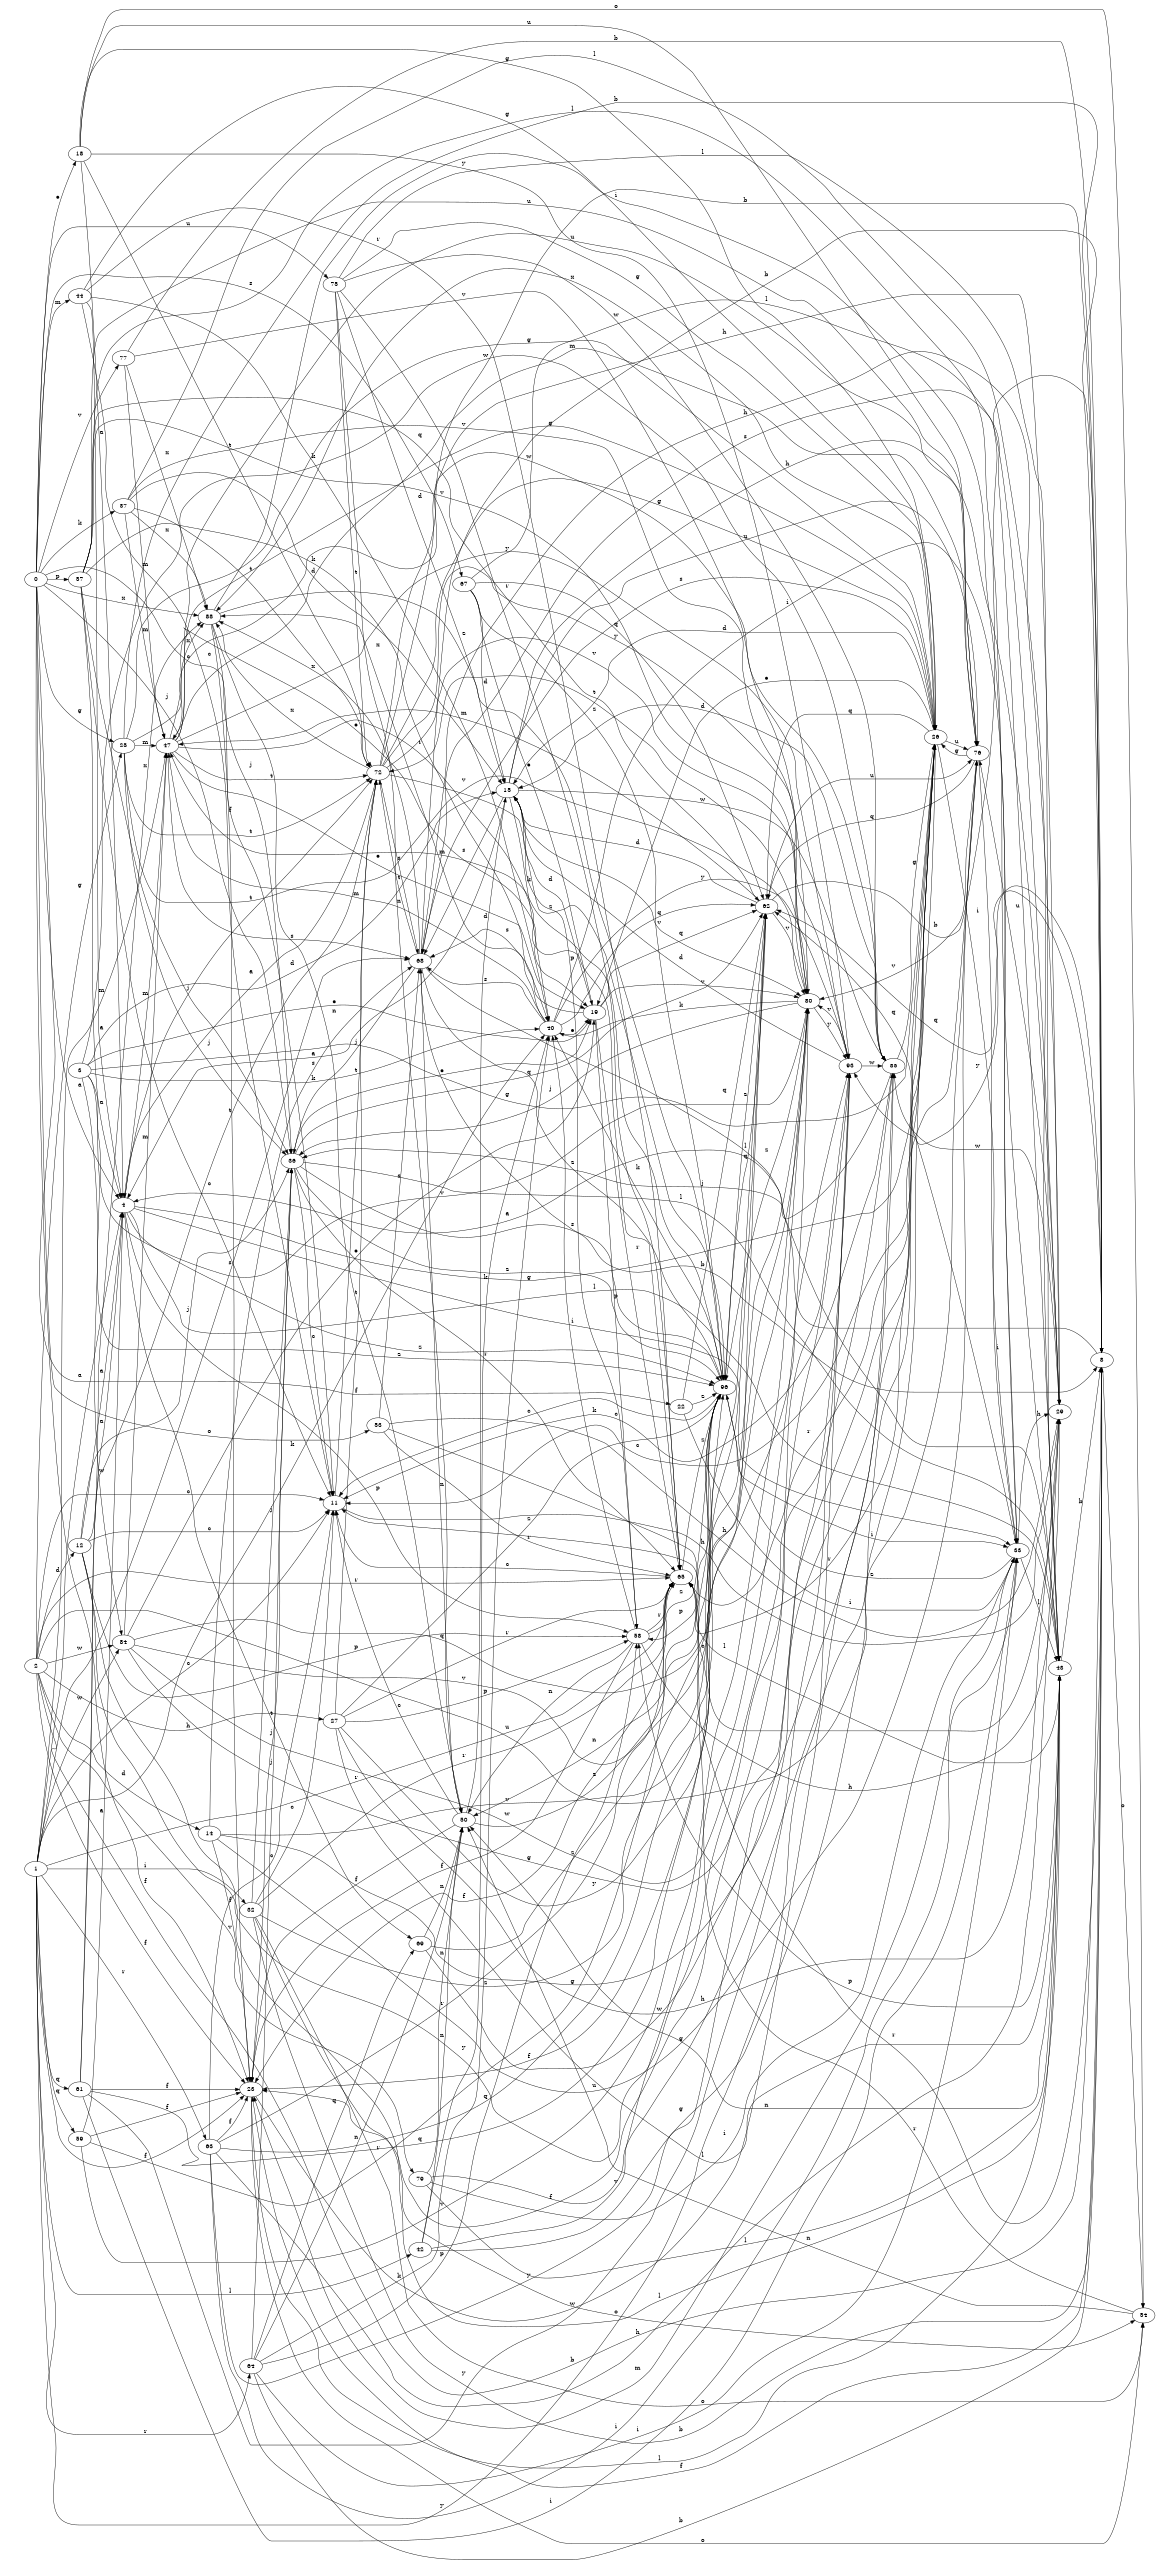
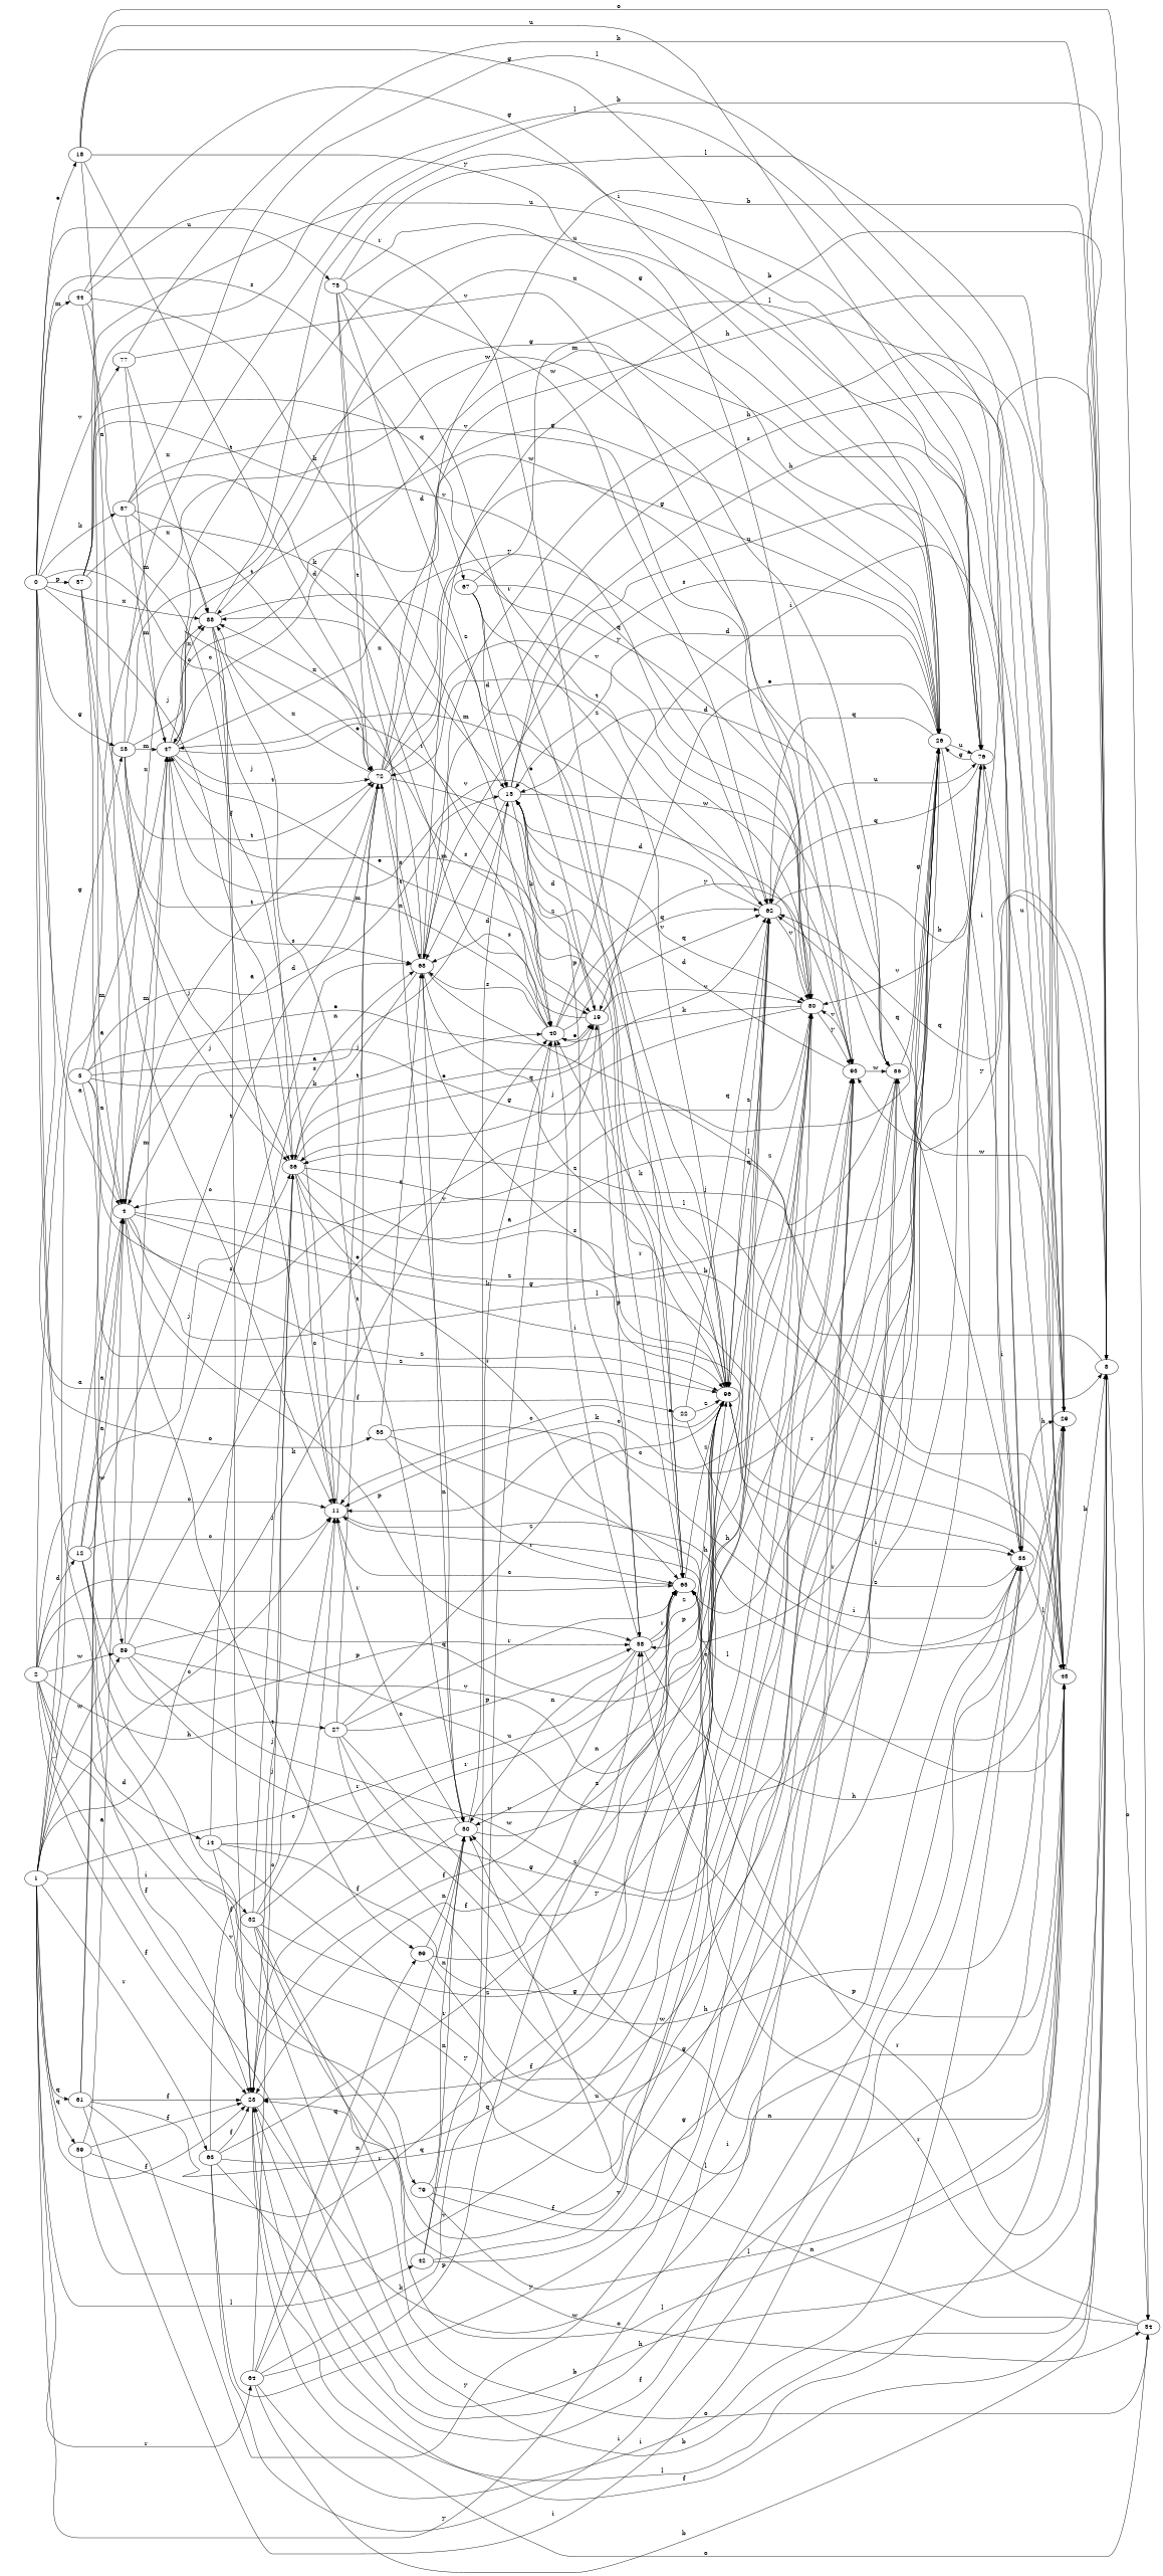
  strict digraph {
    rankdir=LR
    0
    4
    11
    18
    22
    23
    25
    36
    37
    44
    53
    57
    67
    75
    77
    88
    47
    26
    96
    33
    43
    58
    69
    72
    29
    93
    76
    54
    62
    85
    8
    19
    80
    65
    15
    40
    68
    50
    1
    32
    42
    59
    61
    63
    64
-   84
+   84 [label=89]
    2
    12
    14
    27
    79
    3
    0 -> 4 [label=a]
    0 -> 11 [label=c]
    0 -> 18 [label=e]
    0 -> 22 [label=f]
    0 -> 23 [label=f]
    0 -> 25 [label=g]
    0 -> 36 [label=j]
    0 -> 37 [label=k]
    0 -> 44 [label=m]
    0 -> 53 [label=o]
    0 -> 57 [label=p]
    0 -> 67 [label=s]
    0 -> 75 [label=u]
    0 -> 77 [label=v]
    0 -> 88 [label=x]
    4 -> 47 [label=m]
    4 -> 26 [label=g]
    4 -> 96 [label=z]
    4 -> 33 [label=i]
    4 -> 43 [label=l]
    4 -> 58 [label=p]
    4 -> 69 [label=t]
    4 -> 72 [label=t]
    11 -> 72 [label=t]
    11 -> 29 [label=h]
    18 -> 4 [label=a]
    18 -> 26 [label=g]
    18 -> 72 [label=t]
    18 -> 93 [label=y]
    18 -> 76 [label=u]
    18 -> 54 [label=o]
    22 -> 96 [label=z]
    22 -> 33 [label=i]
    22 -> 62 [label=q]
    23 -> 36 [label=j]
    23 -> 43 [label=l]
    23 -> 54 [label=o]
    23 -> 85 [label=w]
    25 -> 36 [label=j]
    25 -> 47 [label=m]
    25 -> 26 [label=g]
    25 -> 72 [label=t]
    25 -> 8 [label=b]
    25 -> 19 [label=e]
    25 -> 80 [label=v]
    36 -> 11 [label=c]
    36 -> 96 [label=z]
    36 -> 43 [label=l]
    36 -> 62 [label=q]
    36 -> 8 [label=b]
    36 -> 19 [label=e]
    36 -> 65 [label=r]
    37 -> 88 [label=x]
    37 -> 47 [label=m]
    37 -> 43 [label=l]
    37 -> 72 [label=t]
    37 -> 80 [label=v]
    37 -> 15 [label=d]
    44 -> 4 [label=a]
    44 -> 11 [label=c]
    44 -> 26 [label=g]
    44 -> 65 [label=r]
    44 -> 40 [label=k]
    53 -> 43 [label=l]
    53 -> 29 [label=h]
    53 -> 65 [label=r]
    53 -> 68 [label=s]
    57 -> 4 [label=a]
    57 -> 11 [label=c]
    57 -> 36 [label=j]
    57 -> 43 [label=l]
    57 -> 76 [label=u]
    57 -> 62 [label=q]
    57 -> 80 [label=v]
    57 -> 40 [label=k]
    67 -> 96 [label=z]
    67 -> 43 [label=l]
    67 -> 62 [label=q]
    67 -> 19 [label=e]
    67 -> 15 [label=d]
    75 -> 26 [label=g]
    75 -> 43 [label=l]
    75 -> 72 [label=t]
-   75 -> 85 [label=w]
+   75 -> 62 [label=w]
    75 -> 65 [label=r]
    75 -> 15 [label=d]
    75 -> 50 [label=n]
    77 -> 88 [label=x]
    77 -> 47 [label=m]
    77 -> 8 [label=b]
    77 -> 80 [label=v]
    88 -> 23 [label=f]
    88 -> 36 [label=j]
    88 -> 96 [label=z]
    88 -> 33 [label=i]
    88 -> 50 [label=n]
    47 -> 88 [label=x]
    47 -> 26 [label=g]
    47 -> 72 [label=t]
    47 -> 93 [label=y]
    47 -> 76 [label=u]
    47 -> 85 [label=w]
    47 -> 19 [label=e]
    47 -> 65 [label=r]
    47 -> 68 [label=s]
    26 -> 11 [label=c]
    26 -> 88 [label=x]
    26 -> 33 [label=i]
    26 -> 76 [label=u]
    26 -> 62 [label=q]
    26 -> 19 [label=e]
    26 -> 65 [label=r]
    26 -> 15 [label=d]
    26 -> 68 [label=s]
    96 -> 11 [label=c]
    96 -> 47 [label=m]
    96 -> 33 [label=i]
    96 -> 58 [label=p]
    96 -> 62 [label=q]
    96 -> 40 [label=k]
    96 -> 68 [label=s]
    96 -> 50 [label=n]
-   33 -> 23 [label=m]
+   33 -> 23 [label=f]
    33 -> 96 [label=z]
    33 -> 43 [label=l]
    33 -> 29 [label=h]
    33 -> 62 [label=q]
    43 -> 58 [label=p]
    43 -> 8 [label=b]
    43 -> 50 [label=n]
    58 -> 23 [label=f]
    58 -> 96 [label=z]
    58 -> 29 [label=h]
    58 -> 65 [label=r]
    58 -> 40 [label=k]
    58 -> 50 [label=n]
    69 -> 96 [label=z]
    69 -> 85 [label=w]
    69 -> 50 [label=n]
    72 -> 4 [label=a]
    72 -> 88 [label=x]
    72 -> 26 [label=g]
    72 -> 96 [label=z]
    72 -> 29 [label=h]
    72 -> 93 [label=y]
    72 -> 8 [label=b]
    72 -> 80 [label=v]
    72 -> 68 [label=s]
    29 -> 11 [label=c]
    29 -> 76 [label=u]
    29 -> 85 [label=w]
    29 -> 68 [label=s]
    93 -> 23 [label=f]
    93 -> 85 [label=w]
    93 -> 80 [label=v]
    93 -> 15 [label=d]
    76 -> 47 [label=m]
    76 -> 26 [label=g]
    76 -> 33 [label=i]
    76 -> 62 [label=q]
    76 -> 80 [label=v]
    76 -> 65 [label=r]
    54 -> 65 [label=r]
    54 -> 50 [label=n]
    62 -> 47 [label=m]
    62 -> 96 [label=z]
    62 -> 76 [label=u]
    62 -> 8 [label=b]
    62 -> 80 [label=v]
    62 -> 15 [label=d]
    85 -> 4 [label=a]
    85 -> 11 [label=c]
    85 -> 26 [label=g]
    85 -> 15 [label=d]
    8 -> 23 [label=f]
    8 -> 36 [label=j]
    8 -> 93 [label=y]
    8 -> 54 [label=o]
    8 -> 62 [label=q]
    8 -> 65 [label=r]
    19 -> 58 [label=p]
    19 -> 62 [label=q]
    19 -> 80 [label=v]
    19 -> 65 [label=r]
    19 -> 15 [label=d]
    19 -> 68 [label=s]
    80 -> 23 [label=f]
    80 -> 36 [label=j]
    80 -> 96 [label=z]
    80 -> 72 [label=t]
    80 -> 93 [label=y]
    80 -> 40 [label=k]
    65 -> 11 [label=c]
    65 -> 23 [label=f]
    65 -> 96 [label=z]
    15 -> 4 [label=a]
    15 -> 58 [label=p]
    15 -> 29 [label=h]
    15 -> 76 [label=u]
    15 -> 85 [label=w]
    15 -> 80 [label=v]
    15 -> 40 [label=k]
    15 -> 68 [label=s]
    40 -> 88 [label=x]
    40 -> 47 [label=m]
    40 -> 33 [label=i]
    40 -> 93 [label=y]
    40 -> 62 [label=q]
    40 -> 19 [label=e]
    40 -> 68 [label=s]
    68 -> 36 [label=j]
    68 -> 88 [label=x]
    68 -> 96 [label=z]
    68 -> 43 [label=l]
    68 -> 72 [label=t]
    68 -> 29 [label=h]
    68 -> 8 [label=b]
    68 -> 50 [label=n]
    50 -> 11 [label=c]
    50 -> 23 [label=f]
    50 -> 96 [label=z]
    50 -> 15 [label=d]
    1 -> 4 [label=a]
    1 -> 11 [label=c]
    1 -> 23 [label=f]
    1 -> 47 [label=m]
    1 -> 93 [label=y]
    1 -> 65 [label=r]
    1 -> 40 [label=k]
    1 -> 68 [label=s]
    1 -> 32 [label=i]
    1 -> 42 [label=l]
    1 -> 59 [label=q]
    1 -> 61 [label=q]
    1 -> 63 [label=r]
    1 -> 64 [label=r]
    1 -> 84 [label=w]
    32 -> 11 [label=c]
    32 -> 36 [label=j]
    32 -> 96 [label=z]
    32 -> 43 [label=l]
    32 -> 54 [label=o]
    32 -> 8 [label=b]
    32 -> 65 [label=r]
    42 -> 26 [label=g]
    42 -> 80 [label=v]
    42 -> 40 [label=k]
    42 -> 50 [label=n]
    59 -> 4 [label=a]
    59 -> 23 [label=f]
    59 -> 80 [label=v]
    59 -> 65 [label=r]
    61 -> 4 [label=a]
    61 -> 23 [label=f]
    61 -> 33 [label=i]
    61 -> 72 [label=t]
    61 -> 93 [label=y]
    61 -> 62 [label=q]
    63 -> 11 [label=c]
    63 -> 23 [label=f]
    63 -> 33 [label=i]
    63 -> 29 [label=h]
    63 -> 93 [label=y]
    63 -> 62 [label=q]
    63 -> 65 [label=r]
    64 -> 36 [label=j]
    64 -> 33 [label=i]
    64 -> 58 [label=p]
    64 -> 69 [label=q]
    64 -> 8 [label=b]
    64 -> 40 [label=k]
    64 -> 50 [label=n]
    84 -> 47 [label=m]
    84 -> 26 [label=g]
    84 -> 62 [label=q]
    84 -> 85 [label=w]
    84 -> 19 [label=e]
    84 -> 80 [label=v]
    2 -> 11 [label=c]
    2 -> 23 [label=f]
    2 -> 25 [label=g]
    2 -> 76 [label=u]
    2 -> 8 [label=b]
    2 -> 65 [label=r]
    2 -> 84 [label=w]
    2 -> 12 [label=d]
    2 -> 14 [label=d]
    2 -> 27 [label=h]
    2 -> 79 [label=v]
    12 -> 4 [label=a]
    12 -> 11 [label=c]
    12 -> 36 [label=j]
    12 -> 88 [label=x]
    12 -> 58 [label=p]
    12 -> 93 [label=y]
    12 -> 54 [label=o]
    14 -> 23 [label=f]
    14 -> 26 [label=g]
    14 -> 76 [label=u]
    14 -> 80 [label=v]
    14 -> 68 [label=s]
    27 -> 96 [label=z]
    27 -> 43 [label=l]
    27 -> 58 [label=p]
    27 -> 72 [label=t]
    27 -> 29 [label=h]
    27 -> 93 [label=y]
    27 -> 65 [label=r]
    79 -> 26 [label=g]
    79 -> 33 [label=i]
    79 -> 43 [label=l]
    79 -> 50 [label=n]
    3 -> 26 [label=g]
    3 -> 96 [label=z]
    3 -> 85 [label=w]
    3 -> 19 [label=e]
    3 -> 80 [label=v]
    3 -> 15 [label=d]
    3 -> 40 [label=k]
    3 -> 84 [label=w]
  }
